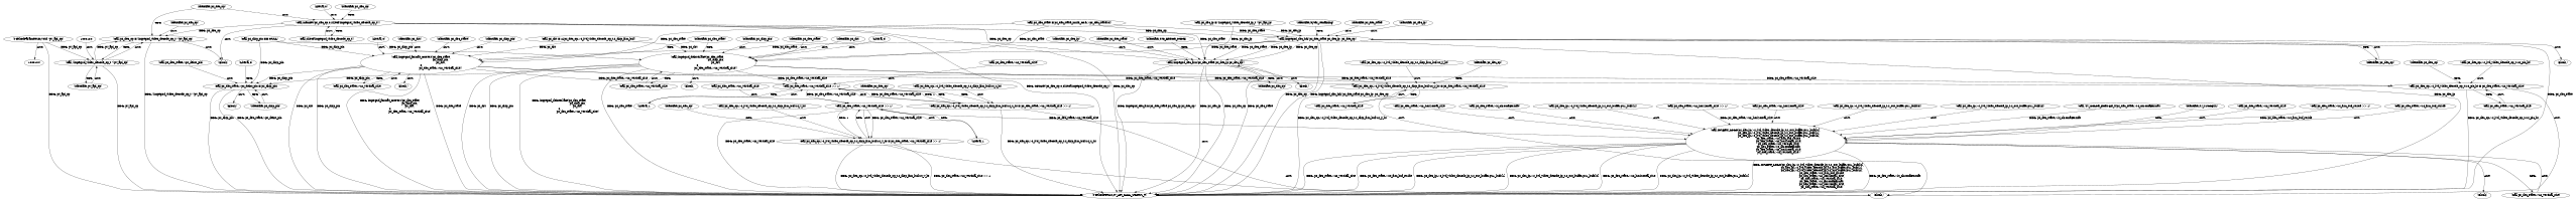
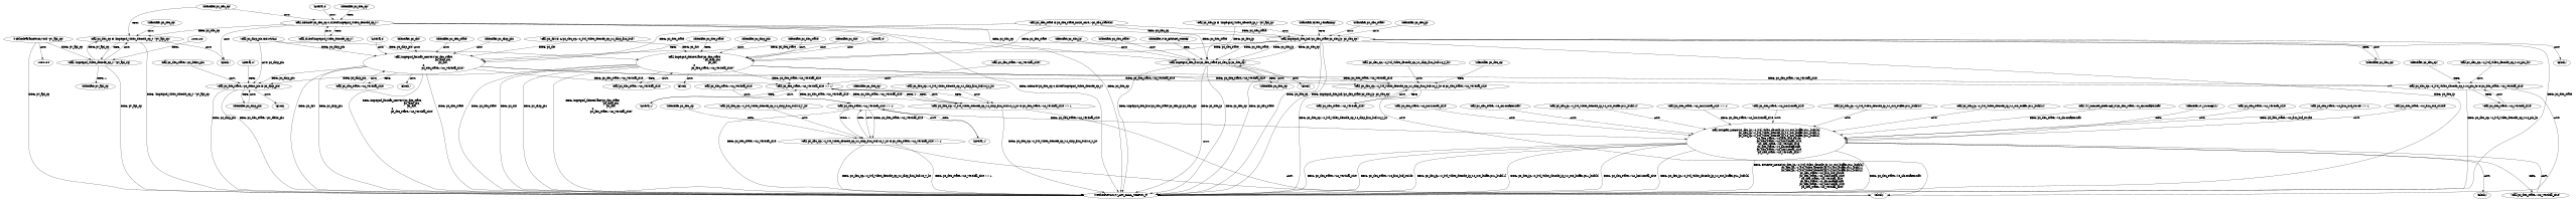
  digraph {
    n1 [label="(Call,memset(ps_dec_op,0,sizeof(impeg2d_video_decode_op_t)))"]
    n2 [label="(Call,impeg2d_dec_hdr(ps_dec_state,ps_dec_ip ,ps_dec_op))"]
    n3 [label="(Call,impeg2d_dec_frm(ps_dec_state,ps_dec_ip,ps_dec_op))"]
    n4 [label="(Block,)"]
    n5 [label="(MethodReturn,IV_API_CALL_STATUS_T)"]
    n6 [label="(Call,sizeof(impeg2d_video_decode_op_t))"]
    n7 [label="(Call,ps_dec_op = (impeg2d_video_decode_op_t *)pv_api_op)"]
    n8 [label="(Call,impeg2d_deinterlace(ps_dec_state,\n                                            ps_disp_pic,\n                                            ps_dst,\n 0,\n                                            ps_dec_state->u2_vertical_size))"]
    n9 [label="(Call,impeg2d_format_convert(ps_dec_state,\n                                               ps_disp_pic,\n                                               ps_dst,\n 0,\n                                               ps_dec_state->u2_vertical_size))"]
    n10 [label="(Identifier,ps_dec_op)"]
    n11 [label="(Block,)"]
    n12 [label="(Block,)"]
    n13 [label="(Identifier,ps_dec_op)"]
    n14 [label="(Call,(impeg2d_video_decode_op_t *)pv_api_op)"]
    n15 [label="(Identifier,pv_api_op)"]
    n16 [label="(MethodParameterIn,void *pv_api_op)"]
    1000104
    n18 [label="(Call,ps_dec_state->ps_deint_pic = ps_disp_pic)"]
    n19 [label="(Call,ps_dec_op->s_ivd_video_decode_op_t.u4_pic_ht = ps_dec_state->u2_vertical_size)"]
    n20 [label="(Call,ps_dec_op->s_ivd_video_decode_op_t.s_disp_frm_buf.u4_y_ht = ps_dec_state->u2_vertical_size)"]
    n21 [label="(Call,ps_dec_state->u2_vertical_size >> 1)"]
    n22 [label="(Call,ps_dec_state->u2_vertical_size)"]
    n23 [label="(Block,)"]
    n24 [label="(Call,ps_dec_state->u2_vertical_size)"]
    n25 [label="(Block,)"]
    n26 [label="(Block,)"]
    n27 [label="(Identifier,ps_disp_pic)"]
    n28 [label="(Call,ps_dec_state->u2_vertical_size)"]
    n29 [label="(Block,)"]
    n30 [label="(Call,ps_dec_state->u2_vertical_size)"]
    n31 [label="(Call,ps_dec_op->s_ivd_video_decode_op_t.s_disp_frm_buf.u4_u_ht = ps_dec_state->u2_vertical_size >> 1)"]
    n32 [label="(Call,ps_dec_state->u2_vertical_size >> 1)"]
    n33 [label="(Literal,1)"]
    n34 [label="(Call,ps_dec_op->s_ivd_video_decode_op_t.s_disp_frm_buf.u4_v_ht = ps_dec_state->u2_vertical_size >> 1)"]
    n35 [label="(Call,INSERT_LOGO(ps_dec_ip->s_ivd_video_decode_ip_t.s_out_buffer.pu1_bufs[0],\n                                ps_dec_ip->s_ivd_video_decode_ip_t.s_out_buffer.pu1_bufs[1],\n                                ps_dec_ip->s_ivd_video_decode_ip_t.s_out_buffer.pu1_bufs[2],\n                                ps_dec_state->u4_frm_buf_stride,\n                                ps_dec_state->u2_horizontal_size,\n                                ps_dec_state->u2_vertical_size,\n                                ps_dec_state->i4_chromaFormat,\n                                ps_dec_state->u2_horizontal_size,\n                                ps_dec_state->u2_vertical_size))"]
    n36 [label="(Literal,1)"]
    n37 [label="(Block,)"]
    n38 [label="(Call,ps_dec_state->u2_vertical_size)"]
    n39 [label="(Identifier,ps_dec_ip)"]
    n40 [label="(Identifier,ps_dec_state)"]
    n41 [label="(Identifier,ps_dec_op)"]
    n42 [label="(Literal,0)"]
    n43 [label="(Call,(IV_COLOR_FORMAT_T)ps_dec_state->i4_chromaFormat)"]
    n44 [label="(Identifier,ps_dec_state)"]
    n45 [label="(Identifier,ps_disp_pic)"]
    n46 [label="(Literal,0)"]
    n47 [label="(Identifier,ps_dec_op)"]
    n48 [label="(Call,ps_dec_ip = (impeg2d_video_decode_ip_t *)pv_api_ip)"]
    n49 [label="(Call,ps_dec_state->u2_vertical_size)"]
    n50 [label="(Identifier,IV_SUCCESS)"]
    n51 [label="(Call,ps_dec_state->u2_vertical_size)"]
    n52 [label="(Call,ps_dec_state->u4_frm_buf_stride >> 1)"]
    n53 [label="(Call,ps_dst = &(ps_dec_op->s_ivd_video_decode_op_t.s_disp_frm_buf))"]
    n54 [label="(Identifier,ps_dec_op)"]
    n55 [label="(Call,ps_dec_state->ps_deint_pic)"]
    n56 [label="(Literal,0)"]
    n57 [label="(Identifier,ps_dec_state)"]
    n58 [label="(Identifier,ps_disp_pic)"]
    n59 [label="(Call,ps_dec_state->u4_frm_buf_stride)"]
    n60 [label="(Call,ps_dec_op->s_ivd_video_decode_op_t.s_disp_frm_buf.u4_y_ht)"]
    n61 [label="(Call,ps_dec_op->s_ivd_video_decode_op_t.s_disp_frm_buf.u4_v_ht)"]
    n62 [label="(Identifier,ps_dec_state)"]
    n63 [label="(Call,ps_disp_pic == NULL)"]
    n64 [label="(Identifier,ps_dec_ip)"]
    n65 [label="(Identifier,IVD_ERROR_NONE)"]
    n66 [label="(Call,ps_dec_state->u2_horizontal_size)"]
    n67 [label="(Identifier,ps_dec_op)"]
    n68 [label="(Identifier,ps_dec_op)"]
    n69 [label="(Call,ps_dec_state->i4_chromaFormat)"]
    n70 [label="(Call,ps_dec_state = ps_dec_state_multi_core->ps_dec_state[0])"]
    n71 [label="(Literal,0)"]
    n72 [label="(Identifier,ps_dec_state)"]
    n73 [label="(Call,ps_dec_ip->s_ivd_video_decode_ip_t.s_out_buffer.pu1_bufs[1])"]
    n74 [label="(Call,ps_dec_state->u2_horizontal_size >> 1)"]
    n75 [label="(Call,ps_dec_state->u2_horizontal_size)"]
    n76 [label="(Identifier,ps_dst)"]
    n77 [label="(Call,ps_dec_op->s_ivd_video_decode_op_t.s_disp_frm_buf.u4_u_ht)"]
    n78 [label="(Identifier,bytes_remaining)"]
    n79 [label="(Call,ps_dec_ip->s_ivd_video_decode_ip_t.s_out_buffer.pu1_bufs[0])"]
    n80 [label="(Call,ps_dec_op->s_ivd_video_decode_op_t.u4_pic_ht)"]
    n81 [label="(Call,ps_dec_state->u2_vertical_size)"]
    n82 [label="(Identifier,ps_dec_op)"]
    n83 [label="(Identifier,ps_dst)"]
    n84 [label="(Call,ps_dec_ip->s_ivd_video_decode_ip_t.s_out_buffer.pu1_bufs[2])"]
    n85 [label="(Identifier,ps_dec_op)"]
    1000124
    n1 -> n2 [label="CFG: ps_dec_op"]
-   n1 -> n3 [label="DDG: ps_dec_op"]
+   n1 -> n3 [label="CFG: ps_dec_op"]
    n1 -> n4 [label="AST: "]
    n1 -> n5 [label="DDG: memset(ps_dec_op,0,sizeof(impeg2d_video_decode_op_t))"]
    n1 -> n5 [label="DDG: ps_dec_op"]
    n1 -> n6 [label="CFG: "]
    n1 -> n7 [label="DDG: ps_dec_op"]
    n2 -> n3 [label="DDG: ps_dec_state"]
    n2 -> n3 [label="DDG: ps_dec_ip"]
    n2 -> n3 [label="DDG: ps_dec_op"]
    n2 -> n5 [label="DDG: ps_dec_op"]
    n2 -> n5 [label="DDG: impeg2d_dec_hdr(ps_dec_state,ps_dec_ip ,ps_dec_op)"]
    n2 -> n5 [label="DDG: ps_dec_ip"]
    n2 -> n5 [label="DDG: ps_dec_state"]
    n2 -> n8 [label="DDG: ps_dec_state"]
    n2 -> n9 [label="DDG: ps_dec_state"]
    n2 -> n10 [label="CFG: "]
    n2 -> n11 [label="AST: "]
    n3 -> n5 [label="DDG: impeg2d_dec_frm(ps_dec_state,ps_dec_ip,ps_dec_op)"]
    n3 -> n5 [label="DDG: ps_dec_ip"]
    n3 -> n5 [label="DDG: ps_dec_op"]
    n3 -> n5 [label="DDG: ps_dec_state"]
    n3 -> n12 [label="AST: "]
    n3 -> n13 [label="CFG: "]
    n6 -> n1 [label="AST: "]
    n7 -> n4 [label="AST: "]
    n7 -> n5 [label="DDG: (impeg2d_video_decode_op_t *)pv_api_op"]
    n7 -> n14 [label="CFG: "]
    n8 -> n5 [label="DDG: ps_dst"]
    n8 -> n5 [label="DDG: ps_disp_pic"]
    n8 -> n5 [label="DDG: impeg2d_deinterlace(ps_dec_state,\n                                            ps_disp_pic,\n                                            ps_dst,\n 0,\n                                            ps_dec_state->u2_vertical_size)"]
    n8 -> n5 [label="DDG: ps_dec_state"]
    n8 -> n18 [label="DDG: ps_disp_pic"]
    n8 -> n19 [label="DDG: ps_dec_state->u2_vertical_size"]
    n8 -> n20 [label="DDG: ps_dec_state->u2_vertical_size"]
    n8 -> n21 [label="DDG: ps_dec_state->u2_vertical_size"]
    n8 -> n22 [label="CFG: "]
    n8 -> n23 [label="AST: "]
    n9 -> n5 [label="DDG: impeg2d_format_convert(ps_dec_state,\n                                               ps_disp_pic,\n                                               ps_dst,\n 0,\n                                               ps_dec_state->u2_vertical_size)"]
    n9 -> n5 [label="DDG: ps_dec_state"]
    n9 -> n5 [label="DDG: ps_dst"]
    n9 -> n5 [label="DDG: ps_disp_pic"]
    n9 -> n18 [label="DDG: ps_disp_pic"]
    n9 -> n19 [label="DDG: ps_dec_state->u2_vertical_size"]
    n9 -> n20 [label="DDG: ps_dec_state->u2_vertical_size"]
    n9 -> n21 [label="DDG: ps_dec_state->u2_vertical_size"]
    n9 -> n24 [label="CFG: "]
    n9 -> n25 [label="AST: "]
    n10 -> n2 [label="AST: "]
    n13 -> n3 [label="AST: "]
    n14 -> n5 [label="DDG: pv_api_op"]
    n14 -> n7 [label="AST: "]
    n14 -> n7 [label="DDG: pv_api_op"]
-   n14 -> n15 [label="CFG: "]
-   n15 -> n14 [label="AST: "]
+   n14 -> n15 [label="DDG: 1"]
    n16 -> n5 [label="DDG: pv_api_op"]
    n16 -> n14 [label="DDG: pv_api_op"]
    n16 -> 1000104 [label="AST: "]
    n18 -> n5 [label="DDG: ps_disp_pic"]
    n18 -> n5 [label="DDG: ps_dec_state->ps_deint_pic"]
    n18 -> n26 [label="AST: "]
    n18 -> n27 [label="CFG: "]
    n19 -> n5 [label="DDG: ps_dec_op->s_ivd_video_decode_op_t.u4_pic_ht"]
    n19 -> n28 [label="CFG: "]
    n19 -> n29 [label="AST: "]
    n20 -> n5 [label="DDG: ps_dec_op->s_ivd_video_decode_op_t.s_disp_frm_buf.u4_y_ht"]
    n20 -> n29 [label="AST: "]
    n20 -> n30 [label="CFG: "]
    n21 -> n31 [label="AST: "]
    n21 -> n31 [label="DDG: ps_dec_state->u2_vertical_size"]
    n21 -> n31 [label="DDG: 1"]
    n21 -> n32 [label="DDG: ps_dec_state->u2_vertical_size"]
    n21 -> n33 [label="CFG: "]
    n22 -> n8 [label="AST: "]
    n24 -> n9 [label="AST: "]
    n27 -> n18 [label="AST: "]
    n28 -> n19 [label="AST: "]
    n30 -> n20 [label="AST: "]
    n31 -> n5 [label="DDG: ps_dec_op->s_ivd_video_decode_op_t.s_disp_frm_buf.u4_u_ht"]
    n31 -> n21 [label="CFG: "]
    n31 -> n29 [label="AST: "]
    n32 -> n5 [label="DDG: ps_dec_state->u2_vertical_size"]
    n32 -> n34 [label="AST: "]
    n32 -> n34 [label="DDG: ps_dec_state->u2_vertical_size"]
    n32 -> n34 [label="DDG: 1"]
    n32 -> n35 [label="DDG: ps_dec_state->u2_vertical_size"]
    n32 -> n36 [label="CFG: "]
    n33 -> n21 [label="AST: "]
    n34 -> n5 [label="DDG: ps_dec_op->s_ivd_video_decode_op_t.s_disp_frm_buf.u4_v_ht"]
    n34 -> n5 [label="DDG: ps_dec_state->u2_vertical_size >> 1"]
    n34 -> n29 [label="AST: "]
    n34 -> n32 [label="CFG: "]
    n35 -> n5 [label="DDG: ps_dec_state->u2_vertical_size"]
    n35 -> n5 [label="DDG: ps_dec_state->u4_frm_buf_stride"]
    n35 -> n5 [label="DDG: ps_dec_ip->s_ivd_video_decode_ip_t.s_out_buffer.pu1_bufs[1]"]
    n35 -> n5 [label="DDG: ps_dec_ip->s_ivd_video_decode_ip_t.s_out_buffer.pu1_bufs[0]"]
    n35 -> n5 [label="DDG: ps_dec_state->u2_horizontal_size"]
    n35 -> n5 [label="DDG: ps_dec_ip->s_ivd_video_decode_ip_t.s_out_buffer.pu1_bufs[2]"]
    n35 -> n5 [label="DDG: INSERT_LOGO(ps_dec_ip->s_ivd_video_decode_ip_t.s_out_buffer.pu1_bufs[0],\n                                ps_dec_ip->s_ivd_video_decode_ip_t.s_out_buffer.pu1_bufs[1],\n                                ps_dec_ip->s_ivd_video_decode_ip_t.s_out_buffer.pu1_bufs[2],\n                                ps_dec_state->u4_frm_buf_stride,\n                                ps_dec_state->u2_horizontal_size,\n                                ps_dec_state->u2_vertical_size,\n                                ps_dec_state->i4_chromaFormat,\n                                ps_dec_state->u2_horizontal_size,\n                                ps_dec_state->u2_vertical_size)"]
    n35 -> n5 [label="DDG: ps_dec_state->i4_chromaFormat"]
    n35 -> n37 [label="AST: "]
    n35 -> n38 [label="CFG: "]
    n36 -> n32 [label="AST: "]
    n38 -> n35 [label="AST: "]
    n39 -> n3 [label="AST: "]
    n40 -> n3 [label="AST: "]
    n41 -> n19 [label="CFG: "]
    n42 -> n8 [label="AST: "]
    n43 -> n35 [label="DDG: ps_dec_state->i4_chromaFormat"]
    n44 -> n9 [label="AST: "]
    n45 -> n8 [label="AST: "]
    n46 -> n18 [label="CFG: "]
    n47 -> n7 [label="AST: "]
-   n48 -> n2 [label="DDG: ps_dec_ip"]
+   n48 -> n2 [label="AST: "]
    n48 -> n3 [label="DDG: ps_dec_ip"]
    n49 -> n32 [label="AST: "]
    n50 -> n35 [label="CFG: "]
    n51 -> n35 [label="AST: "]
    n52 -> n35 [label="DDG: ps_dec_state->u4_frm_buf_stride"]
    n53 -> n8 [label="DDG: ps_dst"]
    n53 -> n9 [label="DDG: ps_dst"]
    n54 -> n34 [label="CFG: "]
    n55 -> n18 [label="AST: "]
    n56 -> n9 [label="AST: "]
    n57 -> n8 [label="CFG: "]
    n57 -> n9 [label="CFG: "]
    n58 -> n9 [label="AST: "]
    n59 -> n35 [label="AST: "]
    n60 -> n20 [label="AST: "]
    n61 -> n34 [label="AST: "]
    n62 -> n2 [label="AST: "]
    n63 -> n8 [label="DDG: ps_disp_pic"]
    n63 -> n9 [label="DDG: ps_disp_pic"]
-   n63 -> n18 [label="DDG: ps_disp_pic"]
+   n63 -> n18 [label="AST: ps_disp_pic"]
    n64 -> n2 [label="AST: "]
    n65 -> n3 [label="CFG: "]
    n66 -> n35 [label="AST: "]
    n67 -> n20 [label="CFG: "]
    n68 -> n31 [label="CFG: "]
    n69 -> n35 [label="AST: "]
    n70 -> n2 [label="DDG: ps_dec_state"]
    n70 -> n3 [label="DDG: ps_dec_state"]
    n70 -> n8 [label="DDG: ps_dec_state"]
    n70 -> n9 [label="DDG: ps_dec_state"]
    n71 -> n1 [label="AST: "]
    n72 -> n8 [label="AST: "]
    n73 -> n35 [label="AST: "]
    n74 -> n35 [label="DDG: ps_dec_state->u2_horizontal_size"]
    n75 -> n35 [label="AST: "]
    n76 -> n9 [label="AST: "]
    n77 -> n31 [label="AST: "]
    n78 -> n2 [label="CFG: "]
    n79 -> n35 [label="AST: "]
    n80 -> n19 [label="AST: "]
    n81 -> n21 [label="AST: "]
    n82 -> n1 [label="AST: "]
    n82 -> n7 [label="CFG: "]
    n83 -> n8 [label="AST: "]
    n84 -> n35 [label="AST: "]
    n85 -> n1 [label="CFG: "]
-   1000124 -> n14 [label="AST: "]
+   1000124 -> n14 [label="DDG: "]
  }
